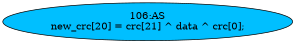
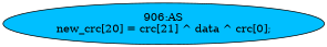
  strict digraph {
-   n1 [ast="<pyverilog.vparser.ast.Assign object at 0x7f1e241dff10>" def_var="['new_crc']" fillcolor=deepskyblue label="106:AS\nnew_crc[20] = crc[21] ^ data ^ crc[0];" statements="[]" style=filled typ=Assign use_var="['crc', 'data', 'crc']"]
+   n1 [ast="<pyverilog.vparser.ast.Assign object at 0x7f1e241dff10>" def_var="['new_crc']" fillcolor=deepskyblue label="906:AS\nnew_crc[20] = crc[21] ^ data ^ crc[0];" statements="[]" style=filled typ=Assign use_var="['crc', 'data', 'crc']"]
  }
